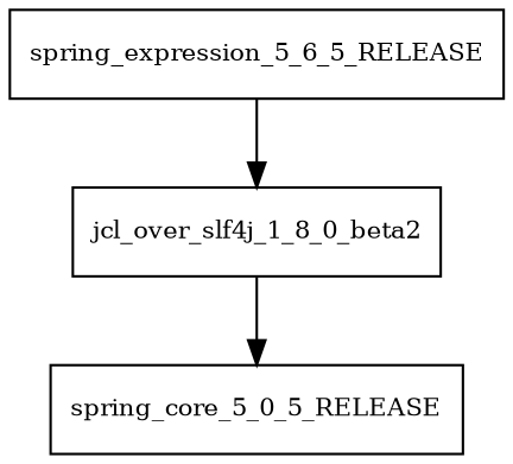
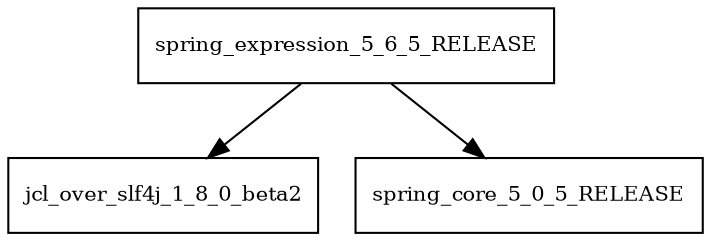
  digraph {
    node [fontsize=10.0 shape=box]
    n1 [label=spring_expression_5_6_5_RELEASE]
    jcl_over_slf4j_1_8_0_beta2
    spring_core_5_0_5_RELEASE
    n1 -> jcl_over_slf4j_1_8_0_beta2
-   jcl_over_slf4j_1_8_0_beta2 -> spring_core_5_0_5_RELEASE
+   n1 -> spring_core_5_0_5_RELEASE
  }
